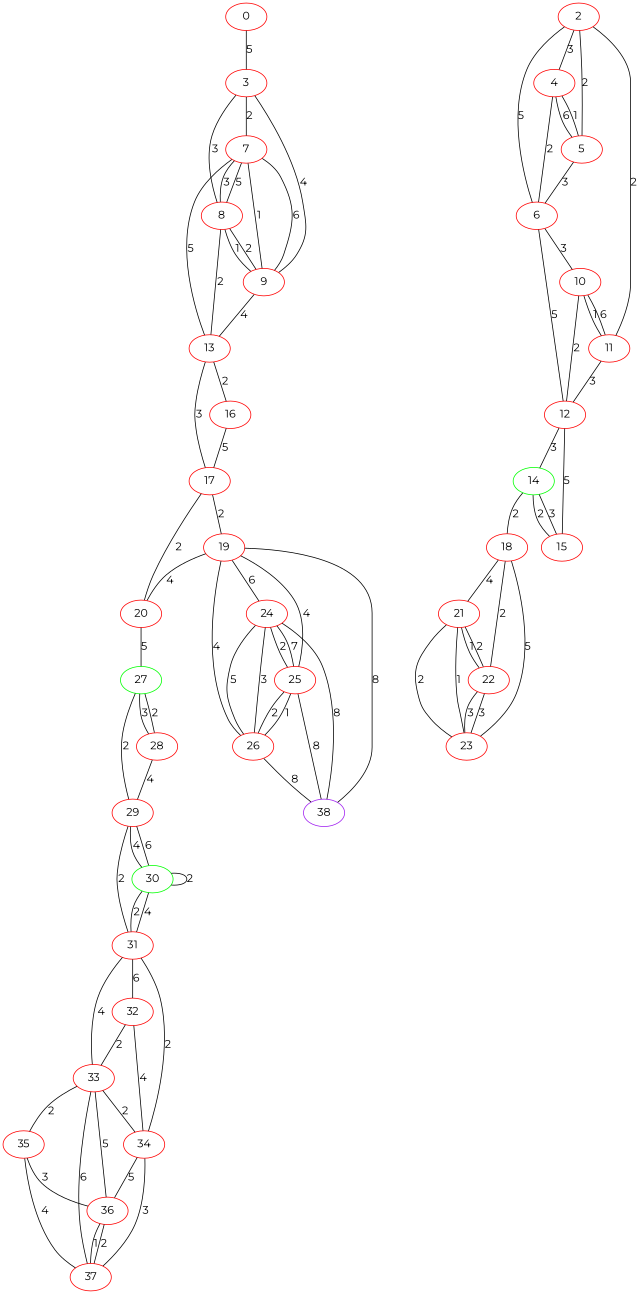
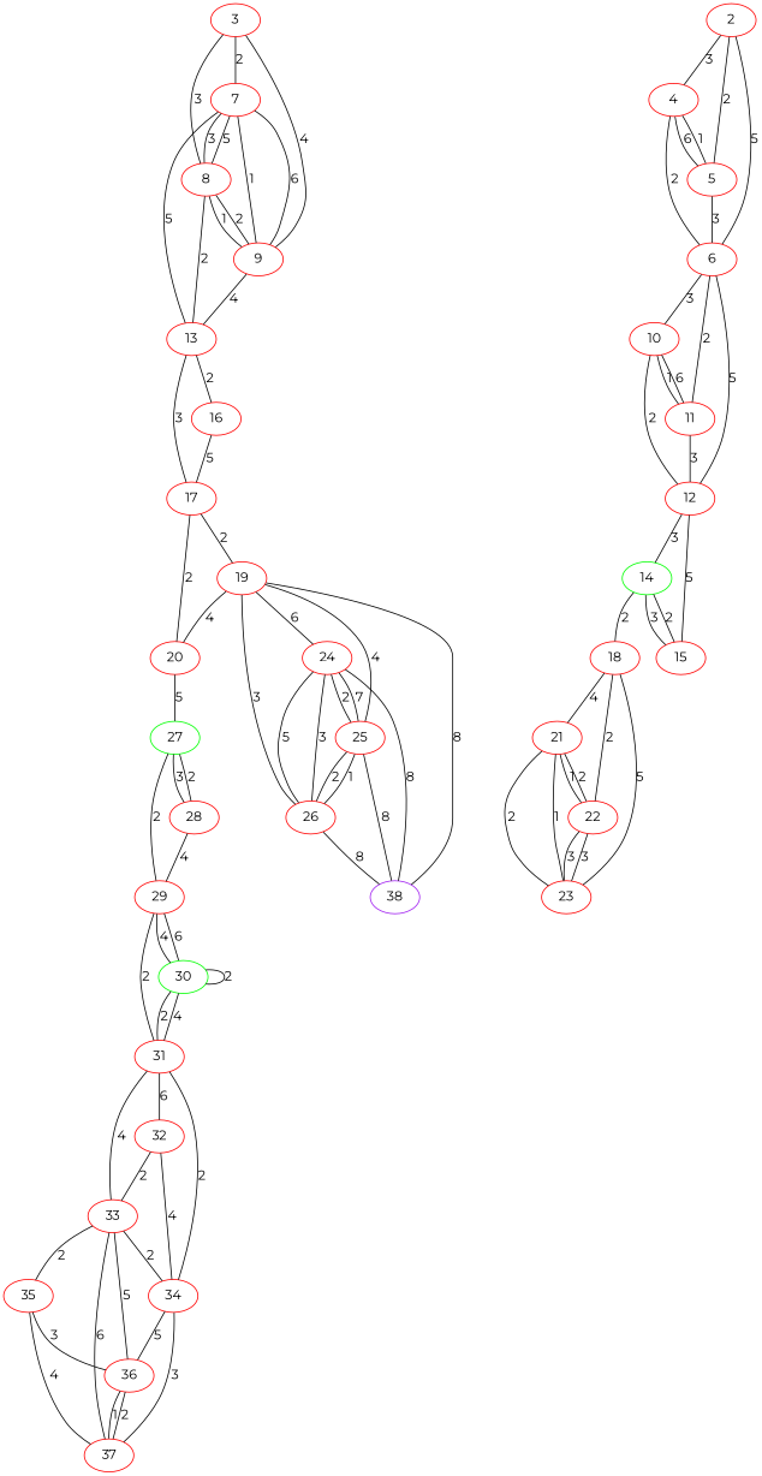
  graph {
    fontname=Montserrat
    node [color=red fontname=Montserrat weight=1]
    edge [fontname=Montserrat]
-   0
    3
    7
    8
    9
    2
    4
    5
    6
    10
    11
    12
    13
    14 [color=green weight=2]
    15
    16
    17
    18
    19
    20
    21
    22
    23
    24
    25
    26
    38 [color=purple weight=4]
    27 [color=green weight=2]
    28
    29
    30 [color=green weight=2]
    31
    32
    33
    34
    35
    36
    37
-   0 -- 3 [label=5]
    3 -- 7 [label=2]
    3 -- 8 [label=3]
    3 -- 9 [label=4]
    7 -- 8 [label=5]
    7 -- 8 [label=3]
    7 -- 9 [label=6]
    7 -- 9 [label=1]
    7 -- 13 [label=5]
    8 -- 9 [label=1]
    8 -- 9 [label=2]
    8 -- 13 [label=2]
    9 -- 13 [label=4]
    2 -- 4 [label=3]
    2 -- 5 [label=2]
    2 -- 6 [label=5]
    4 -- 5 [label=6]
    4 -- 5 [label=1]
    4 -- 6 [label=2]
    5 -- 6 [label=3]
    6 -- 10 [label=3]
-   2 -- 11 [label=2]
+   6 -- 11 [label=2]
    6 -- 12 [label=5]
    10 -- 11 [label=1]
    10 -- 11 [label=6]
    10 -- 12 [label=2]
    11 -- 12 [label=3]
    12 -- 14 [label=3]
    12 -- 15 [label=5]
    13 -- 16 [label=2]
    13 -- 17 [label=3]
    14 -- 15 [label=2]
    14 -- 15 [label=3]
    14 -- 18 [label=2]
    16 -- 17 [label=5]
    17 -- 19 [label=2]
    17 -- 20 [label=2]
    18 -- 21 [label=4]
    18 -- 22 [label=2]
    18 -- 23 [label=5]
    19 -- 20 [label=4]
    19 -- 24 [label=6]
    19 -- 25 [label=4]
-   19 -- 26 [label=4]
+   19 -- 26 [label=3]
    19 -- 38 [label=8]
    20 -- 27 [label=5]
    21 -- 22 [label=1]
    21 -- 22 [label=2]
    21 -- 23 [label=2]
    21 -- 23 [label=1]
    22 -- 23 [label=3]
    22 -- 23 [label=3]
    24 -- 25 [label=7]
    24 -- 25 [label=2]
    24 -- 26 [label=5]
    24 -- 26 [label=3]
    24 -- 38 [label=8]
    25 -- 26 [label=2]
    25 -- 26 [label=1]
    25 -- 38 [label=8]
    26 -- 38 [label=8]
    27 -- 28 [label=2]
    27 -- 28 [label=3]
    27 -- 29 [label=2]
    28 -- 29 [label=4]
    29 -- 30 [label=6]
    29 -- 30 [label=4]
    29 -- 31 [label=2]
    30 -- 30 [label=2]
    30 -- 31 [label=4]
    30 -- 31 [label=2]
    31 -- 32 [label=6]
    31 -- 33 [label=4]
    31 -- 34 [label=2]
    32 -- 33 [label=2]
    32 -- 34 [label=4]
    33 -- 34 [label=2]
    33 -- 35 [label=2]
    33 -- 36 [label=5]
    33 -- 37 [label=6]
    34 -- 36 [label=5]
    34 -- 37 [label=3]
    35 -- 36 [label=3]
    35 -- 37 [label=4]
    36 -- 37 [label=1]
    36 -- 37 [label=2]
  }
